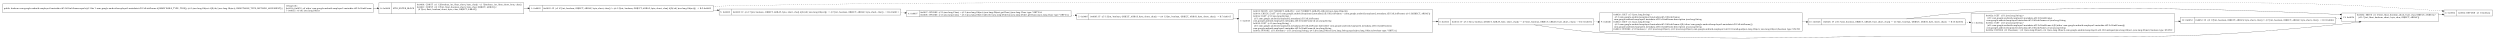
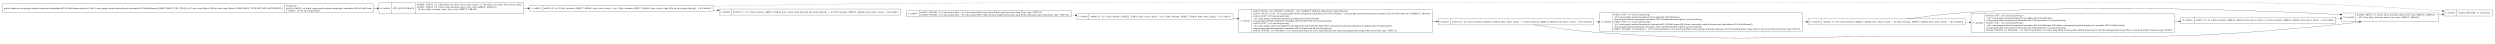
  digraph {
    fontname="PT Serif"
    rankdir=LR
    node [fontname="PT Serif" shape=record]
    edge [fontname="PT Serif"]
    n1 [label="{0\:\ 0x0000|MTH_ENTER_BLOCK\l|0x0000: CONST  (r1 I:?[boolean, int, float, short, byte, char]) = (1 ?[boolean, int, float, short, byte, char]) \l0x0001: CONST  (r2 I:?[int, float, boolean, short, byte, char, OBJECT, ARRAY]) = \l  (0 ?[int, float, boolean, short, byte, char, OBJECT, ARRAY])\l \l}"]
    n2 [label="{1\:\ 0x0002|0x0002: IF  (r5 I:?[int, boolean, OBJECT, ARRAY, byte, short, char]) != (r6 I:?[int, boolean, OBJECT, ARRAY, byte, short, char] A[D('obj' java.lang.Object)])  \-\> B:3:0x0005 \l}"]
    n3 [label="{2\:\ 0x0004|0x0004: RETURN  (r1 I:boolean) \l}"]
    n4 [label="{3\:\ 0x0005|0x0005: IF  (r6 I:?[int, boolean, OBJECT, ARRAY, byte, short, char] A[D('obj' java.lang.Object)]) == (0 ?[int, boolean, OBJECT, ARRAY, byte, short, char])  \-\> B:6:0x0011 \l}"]
    n5 [label="{4\:\ 0x0007|0x0007: INVOKE  (r3 I:java.lang.Class) = (r5 I:java.lang.Object) java.lang.Object.getClass():java.lang.Class type: VIRTUAL \l0x000b: INVOKE  (r4 I:java.lang.Class) = (r6 I:java.lang.Object A[D('obj' java.lang.Object)]) java.lang.Object.getClass():java.lang.Class type: VIRTUAL \l}"]
    n6 [label="{5\:\ 0x000f|0x000f: IF  (r3 I:?[int, boolean, OBJECT, ARRAY, byte, short, char]) == (r4 I:?[int, boolean, OBJECT, ARRAY, byte, short, char])  \-\> B:7:0x0013 \l}"]
    n7 [label="{7\:\ 0x0013|0x0013: MOVE  (r0 I:?[OBJECT, ARRAY]) = (r6 I:?[OBJECT, ARRAY] A[D('obj' java.lang.Object)]) \l0x0014: CHECK_CAST  (r0 I:com.google.android.exoplayer2.metadata.id3.UrlLinkFrame) = (com.google.android.exoplayer2.metadata.id3.UrlLinkFrame) (r0 I:?[OBJECT, ARRAY]) \l0x0016: IGET  (r3 I:java.lang.String) = \l  (r5 I:com.google.android.exoplayer2.metadata.id3.UrlLinkFrame)\l com.google.android.exoplayer2.metadata.id3.UrlLinkFrame.id java.lang.String \l0x0018: IGET  (r4 I:java.lang.String) = \l  (r0 I:com.google.android.exoplayer2.metadata.id3.UrlLinkFrame A[D('other' com.google.android.exoplayer2.metadata.id3.UrlLinkFrame)])\l com.google.android.exoplayer2.metadata.id3.UrlLinkFrame.id java.lang.String \l0x001a: INVOKE  (r3 I:boolean) = (r3 I:java.lang.String), (r4 I:java.lang.Object) java.lang.String.equals(java.lang.Object):boolean type: VIRTUAL \l}"]
    n8 [label="{8\:\ 0x001e|0x001e: IF  (r3 I:?[int, boolean, OBJECT, ARRAY, byte, short, char]) == (0 ?[int, boolean, OBJECT, ARRAY, byte, short, char])  \-\> B:13:0x0034 \l}"]
    n9 [label="{9\:\ 0x0020|0x0020: IGET  (r3 I:java.lang.String) = \l  (r5 I:com.google.android.exoplayer2.metadata.id3.UrlLinkFrame)\l com.google.android.exoplayer2.metadata.id3.UrlLinkFrame.description java.lang.String \l0x0022: IGET  (r4 I:java.lang.String) = \l  (r0 I:com.google.android.exoplayer2.metadata.id3.UrlLinkFrame A[D('other' com.google.android.exoplayer2.metadata.id3.UrlLinkFrame)])\l com.google.android.exoplayer2.metadata.id3.UrlLinkFrame.description java.lang.String \l0x0024: INVOKE  (r3 I:boolean) = (r3 I:java.lang.Object), (r4 I:java.lang.Object) com.google.android.exoplayer2.util.Util.areEqual(java.lang.Object, java.lang.Object):boolean type: STATIC \l}"]
    n10 [label="{13\:\ 0x0034|0x0034: MOVE  (r1 I:?[int, float, boolean, short, byte, char, OBJECT, ARRAY]) = \l  (r2 I:?[int, float, boolean, short, byte, char, OBJECT, ARRAY])\l \l}"]
    n11 [label="{10\:\ 0x0028|0x0028: IF  (r3 I:?[int, boolean, OBJECT, ARRAY, byte, short, char]) == (0 ?[int, boolean, OBJECT, ARRAY, byte, short, char])  \-\> B:13:0x0034 \l}"]
    n12 [label="{11\:\ 0x002a|0x002a: IGET  (r3 I:java.lang.String) = \l  (r5 I:com.google.android.exoplayer2.metadata.id3.UrlLinkFrame)\l com.google.android.exoplayer2.metadata.id3.UrlLinkFrame.url java.lang.String \l0x002c: IGET  (r4 I:java.lang.String) = \l  (r0 I:com.google.android.exoplayer2.metadata.id3.UrlLinkFrame A[D('other' com.google.android.exoplayer2.metadata.id3.UrlLinkFrame)])\l com.google.android.exoplayer2.metadata.id3.UrlLinkFrame.url java.lang.String \l0x002e: INVOKE  (r3 I:boolean) = (r3 I:java.lang.Object), (r4 I:java.lang.Object) com.google.android.exoplayer2.util.Util.areEqual(java.lang.Object, java.lang.Object):boolean type: STATIC \l}"]
    n13 [label="{12\:\ 0x0032|0x0032: IF  (r3 I:?[int, boolean, OBJECT, ARRAY, byte, short, char]) != (0 ?[int, boolean, OBJECT, ARRAY, byte, short, char])  \-\> B:2:0x0004 \l}"]
    n14 [label="{public boolean com.google.android.exoplayer2.metadata.id3.UrlLinkFrame.equals((r5 'this' I:com.google.android.exoplayer2.metadata.id3.UrlLinkFrame A[IMMUTABLE_TYPE, THIS]), (r6 I:java.lang.Object A[D('obj' java.lang.Object), IMMUTABLE_TYPE, METHOD_ARGUMENT]))  | Debug Info:\l  0x0016\-0x0035: r0 'other' com.google.android.exoplayer2.metadata.id3.UrlLinkFrame\l  ?\-0x0035: r6 'obj' java.lang.Object\l}"]
    n1 -> n2
    n2 -> n3 [style=dashed]
    n2 -> n4
-   n4 -> n5 [style=dashed]
    n5 -> n6 [style=dashed]
    n6 -> n7
    n7 -> n8
    n8 -> n9 [style=dashed]
    n8 -> n10
    n9 -> n11
    n10 -> n3
    n11 -> n10
    n11 -> n12 [style=dashed]
    n12 -> n13
    n13 -> n10 [style=dashed]
    n14 -> n1
  }
